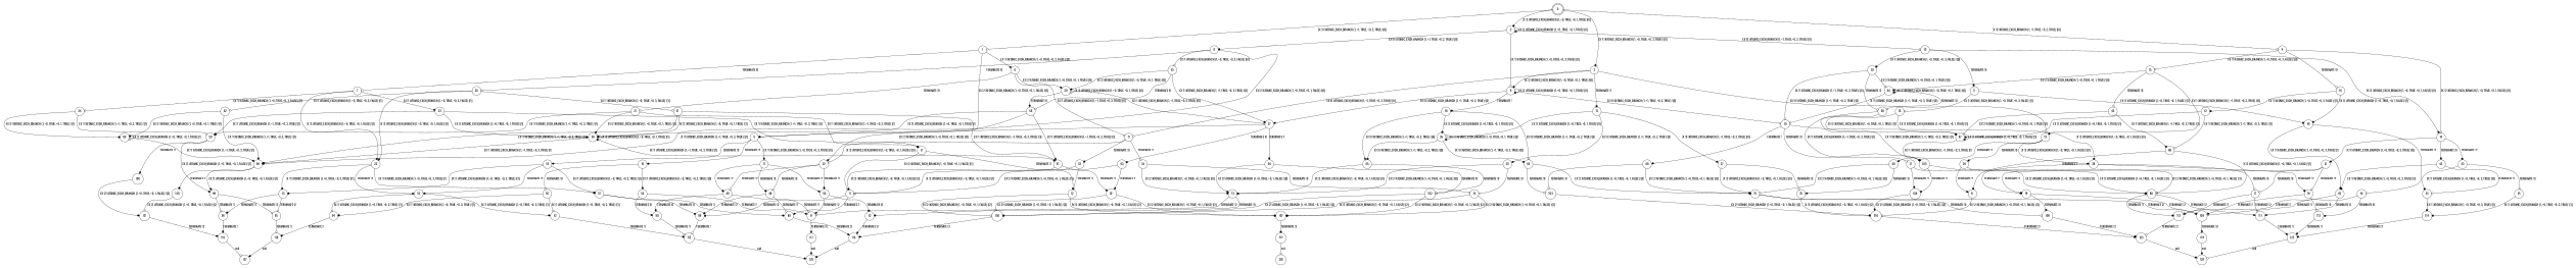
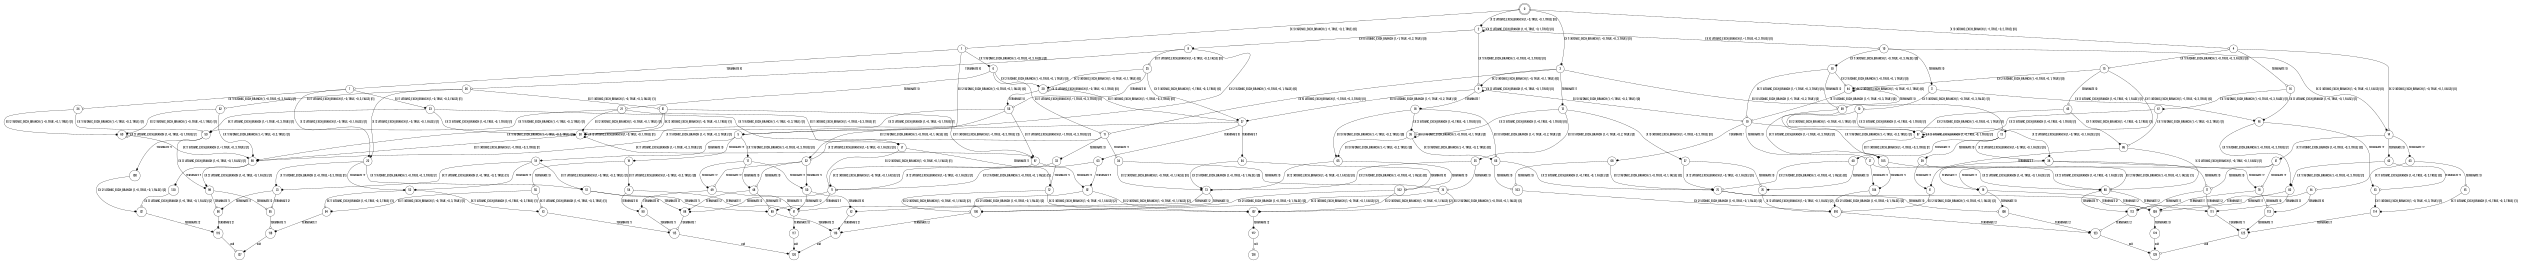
  digraph {
    fontname=Oswald
    node [fontname=Oswald shape=circle]
    edge [arrowhead=odot fontname=Oswald]
    0 [peripheries=2]
    1
    2
    3
    4
    5
    6
    7
    8
    9
    10
    11
    12
    13
    14
    15
    16
    17
    18
    19
    20
    21
    22
    23
    24
    25
    26
    27
    28
    29
    30
    31
    32
    33
    34
    35
    36
    37
    38
    39
    40
    41
    42
    43
    44
    45
    46
    47
    48
    49
    50
    51
    52
    53
    54
    55
    56
    57
    58
    59
    60
    61
    62
    63
    64
    65
    66
    67
    68
    69
    70
    71
    72
    73
    74
    75
    76
    77
    78
    79
    80
    81
    82
    83
    84
    85
    86
    87
    88
    89
    90
    91
    92
    93
    94
    95
    96
    97
    98
    99
    100
    101
    102
    103
    104
    105
    106
    107
    108
    109
    n111 [label=910]
    111
    112
    113
    114
    115
    116
    117
    118
    119
    120
    121
    122
    123
    124
    125
    126
    127
    128
    129
    0 -> 1 [label="EX !0 !ATOMIC_EXCH_BRANCH (1, +1, TRUE, +0, 2, TRUE) !{0}"]
    0 -> 2 [arrowhead=dot label="EX !2 !ATOMIC_EXCH_BRANCH (1, +0, TRUE, +0, 1, TRUE) !{0}"]
    0 -> 3 [arrowhead=dot label="EX !1 !ATOMIC_EXCH_BRANCH (1, +0, TRUE, +0, 3, TRUE) !{0}"]
    0 -> 4 [label="EX !0 !ATOMIC_EXCH_BRANCH (1, +1, TRUE, +0, 2, TRUE) !{0}"]
    1 -> 5 [arrowhead=diamond label="EX !2 !ATOMIC_EXCH_BRANCH (1, +0, TRUE, +0, 1, FALSE) !{0}"]
    1 -> 6 [arrowhead=diamond label="EX !1 !ATOMIC_EXCH_BRANCH (1, +0, TRUE, +0, 3, FALSE) !{0}"]
    1 -> 7 [label="TERMINATE !0"]
    2 -> 2 [arrowhead=diamond label="EX !2 !ATOMIC_EXCH_BRANCH (1, +0, TRUE, +0, 1, TRUE) !{0}"]
    2 -> 8 [arrowhead=dot label="EX !0 !ATOMIC_EXCH_BRANCH (1, +1, TRUE, +0, 2, TRUE) !{0}"]
    2 -> 9 [label="EX !1 !ATOMIC_EXCH_BRANCH (1, +0, TRUE, +0, 3, TRUE) !{0}"]
    2 -> 10 [label="EX !0 !ATOMIC_EXCH_BRANCH (1, +1, TRUE, +0, 2, TRUE) !{0}"]
    3 -> 9 [arrowhead=dot label="EX !2 !ATOMIC_EXCH_BRANCH (1, +0, TRUE, +0, 1, TRUE) !{0}"]
    3 -> 11 [label="EX !0 !ATOMIC_EXCH_BRANCH (1, +1, TRUE, +0, 2, TRUE) !{0}"]
    3 -> 12 [arrowhead=dot label="TERMINATE !1"]
    3 -> 13 [label="EX !0 !ATOMIC_EXCH_BRANCH (1, +1, TRUE, +0, 2, TRUE) !{0}"]
    4 -> 14 [label="EX !2 !ATOMIC_EXCH_BRANCH (1, +0, TRUE, +0, 1, FALSE) !{0}"]
    4 -> 15 [label="EX !1 !ATOMIC_EXCH_BRANCH (1, +0, TRUE, +0, 3, FALSE) !{0}"]
    4 -> 16 [label="TERMINATE !0"]
    5 -> 17 [arrowhead=diamond label="EX !1 !ATOMIC_EXCH_BRANCH (1, +0, TRUE, +0, 3, TRUE) !{0}"]
    5 -> 18 [arrowhead=diamond label="TERMINATE !0"]
    5 -> 19 [arrowhead=diamond label="TERMINATE !2"]
    6 -> 11 [label="EX !1 !ATOMIC_EXCH_BRANCH (1, +1, TRUE, +0, 3, TRUE) !{0}"]
    6 -> 20 [arrowhead=diamond label="EX !2 !ATOMIC_EXCH_BRANCH (1, +0, TRUE, +0, 1, TRUE) !{0}"]
    6 -> 21 [label="TERMINATE !0"]
    7 -> 22 [arrowhead=dot label="EX !2 !ATOMIC_EXCH_BRANCH (1, +0, TRUE, +0, 1, FALSE) !{1}"]
    7 -> 23 [arrowhead=dot label="EX !1 !ATOMIC_EXCH_BRANCH (1, +0, TRUE, +0, 3, FALSE) !{1}"]
    7 -> 24 [label="EX !1 !ATOMIC_EXCH_BRANCH (1, +0, TRUE, +0, 3, FALSE) !{1}"]
    8 -> 5 [label="EX !2 !ATOMIC_EXCH_BRANCH (1, +0, TRUE, +0, 1, FALSE) !{0}"]
    8 -> 25 [label="EX !1 !ATOMIC_EXCH_BRANCH (1, +0, TRUE, +0, 3, FALSE) !{0}"]
    8 -> 26 [label="TERMINATE !0"]
    9 -> 9 [arrowhead=dot label="EX !2 !ATOMIC_EXCH_BRANCH (1, +0, TRUE, +0, 1, TRUE) !{0}"]
    9 -> 27 [arrowhead=diamond label="EX !0 !ATOMIC_EXCH_BRANCH (1, +1, TRUE, +0, 2, TRUE) !{0}"]
    9 -> 28 [arrowhead=diamond label="TERMINATE !1"]
    9 -> 29 [label="EX !0 !ATOMIC_EXCH_BRANCH (1, +1, TRUE, +0, 2, TRUE) !{0}"]
    10 -> 14 [arrowhead=diamond label="EX !2 !ATOMIC_EXCH_BRANCH (1, +0, TRUE, +0, 1, FALSE) !{0}"]
    10 -> 30 [arrowhead=dot label="EX !1 !ATOMIC_EXCH_BRANCH (1, +0, TRUE, +0, 3, FALSE) !{0}"]
    10 -> 31 [arrowhead=diamond label="TERMINATE !0"]
    11 -> 32 [label="EX !2 !ATOMIC_EXCH_BRANCH (1, +0, TRUE, +0, 1, FALSE) !{0}"]
    11 -> 33 [arrowhead=dot label="TERMINATE !0"]
    11 -> 34 [label="TERMINATE !1"]
    12 -> 35 [arrowhead=diamond label="EX !0 !ATOMIC_EXCH_BRANCH (1, +1, TRUE, +0, 2, TRUE) !{0}"]
    12 -> 36 [label="EX !2 !ATOMIC_EXCH_BRANCH (1, +0, TRUE, +0, 1, TRUE) !{0}"]
    12 -> 37 [arrowhead=diamond label="EX !0 !ATOMIC_EXCH_BRANCH (1, +1, TRUE, +0, 2, TRUE) !{0}"]
    13 -> 38 [arrowhead=diamond label="EX !2 !ATOMIC_EXCH_BRANCH (1, +0, TRUE, +0, 1, FALSE) !{0}"]
    13 -> 39 [arrowhead=diamond label="TERMINATE !0"]
    13 -> 40 [arrowhead=diamond label="TERMINATE !1"]
    14 -> 41 [arrowhead=diamond label="EX !1 !ATOMIC_EXCH_BRANCH (1, +0, TRUE, +0, 3, TRUE) !{0}"]
    14 -> 42 [arrowhead=diamond label="TERMINATE !0"]
    14 -> 43 [arrowhead=dot label="TERMINATE !2"]
    15 -> 13 [arrowhead=dot label="EX !1 !ATOMIC_EXCH_BRANCH (1, +1, TRUE, +0, 3, TRUE) !{0}"]
    15 -> 44 [arrowhead=dot label="EX !2 !ATOMIC_EXCH_BRANCH (1, +0, TRUE, +0, 1, TRUE) !{0}"]
    15 -> 45 [label="TERMINATE !0"]
    16 -> 46 [arrowhead=dot label="EX !2 !ATOMIC_EXCH_BRANCH (1, +0, TRUE, +0, 1, FALSE) !{1}"]
    16 -> 47 [arrowhead=dot label="EX !1 !ATOMIC_EXCH_BRANCH (1, +0, TRUE, +0, 3, FALSE) !{1}"]
    17 -> 48 [arrowhead=dot label="TERMINATE !0"]
    17 -> 49 [arrowhead=dot label="TERMINATE !2"]
    17 -> 50 [arrowhead=diamond label="TERMINATE !1"]
    18 -> 51 [arrowhead=dot label="EX !1 !ATOMIC_EXCH_BRANCH (1, +0, TRUE, +0, 3, TRUE) !{1}"]
    18 -> 52 [arrowhead=diamond label="TERMINATE !2"]
    18 -> 53 [arrowhead=dot label="EX !1 !ATOMIC_EXCH_BRANCH (1, +0, TRUE, +0, 3, TRUE) !{1}"]
    19 -> 54 [arrowhead=diamond label="EX !1 !ATOMIC_EXCH_BRANCH (1, +0, TRUE, +0, 3, TRUE) !{0}"]
    19 -> 55 [label="TERMINATE !0"]
    20 -> 20 [label="EX !2 !ATOMIC_EXCH_BRANCH (1, +0, TRUE, +0, 1, TRUE) !{0}"]
    20 -> 27 [label="EX !1 !ATOMIC_EXCH_BRANCH (1, +1, TRUE, +0, 3, TRUE) !{0}"]
    20 -> 56 [arrowhead=diamond label="TERMINATE !0"]
    21 -> 57 [arrowhead=dot label="EX !1 !ATOMIC_EXCH_BRANCH (1, +1, TRUE, +0, 3, TRUE) !{1}"]
    21 -> 58 [arrowhead=diamond label="EX !2 !ATOMIC_EXCH_BRANCH (1, +0, TRUE, +0, 1, TRUE) !{1}"]
    21 -> 59 [arrowhead=diamond label="EX !1 !ATOMIC_EXCH_BRANCH (1, +1, TRUE, +0, 3, TRUE) !{1}"]
    22 -> 51 [arrowhead=dot label="EX !1 !ATOMIC_EXCH_BRANCH (1, +0, TRUE, +0, 3, TRUE) !{1}"]
    22 -> 52 [arrowhead=diamond label="TERMINATE !2"]
    22 -> 53 [arrowhead=dot label="EX !1 !ATOMIC_EXCH_BRANCH (1, +0, TRUE, +0, 3, TRUE) !{1}"]
    23 -> 57 [arrowhead=dot label="EX !1 !ATOMIC_EXCH_BRANCH (1, +1, TRUE, +0, 3, TRUE) !{1}"]
    23 -> 58 [arrowhead=diamond label="EX !2 !ATOMIC_EXCH_BRANCH (1, +0, TRUE, +0, 1, TRUE) !{1}"]
    23 -> 59 [arrowhead=diamond label="EX !1 !ATOMIC_EXCH_BRANCH (1, +1, TRUE, +0, 3, TRUE) !{1}"]
    24 -> 59 [label="EX !1 !ATOMIC_EXCH_BRANCH (1, +1, TRUE, +0, 3, TRUE) !{1}"]
    24 -> 60 [arrowhead=dot label="EX !2 !ATOMIC_EXCH_BRANCH (1, +0, TRUE, +0, 1, TRUE) !{1}"]
    25 -> 20 [arrowhead=dot label="EX !2 !ATOMIC_EXCH_BRANCH (1, +0, TRUE, +0, 1, TRUE) !{0}"]
    25 -> 27 [arrowhead=dot label="EX !1 !ATOMIC_EXCH_BRANCH (1, +1, TRUE, +0, 3, TRUE) !{0}"]
    25 -> 56 [label="TERMINATE !0"]
    26 -> 22 [arrowhead=diamond label="EX !2 !ATOMIC_EXCH_BRANCH (1, +0, TRUE, +0, 1, FALSE) !{1}"]
    26 -> 61 [label="EX !1 !ATOMIC_EXCH_BRANCH (1, +0, TRUE, +0, 3, FALSE) !{1}"]
    26 -> 62 [label="EX !1 !ATOMIC_EXCH_BRANCH (1, +0, TRUE, +0, 3, FALSE) !{1}"]
    27 -> 32 [arrowhead=diamond label="EX !2 !ATOMIC_EXCH_BRANCH (1, +0, TRUE, +0, 1, FALSE) !{0}"]
    27 -> 63 [arrowhead=dot label="TERMINATE !0"]
    27 -> 64 [arrowhead=diamond label="TERMINATE !1"]
    28 -> 36 [arrowhead=dot label="EX !2 !ATOMIC_EXCH_BRANCH (1, +0, TRUE, +0, 1, TRUE) !{0}"]
    28 -> 65 [arrowhead=diamond label="EX !0 !ATOMIC_EXCH_BRANCH (1, +1, TRUE, +0, 2, TRUE) !{0}"]
    28 -> 66 [label="EX !0 !ATOMIC_EXCH_BRANCH (1, +1, TRUE, +0, 2, TRUE) !{0}"]
    29 -> 38 [arrowhead=dot label="EX !2 !ATOMIC_EXCH_BRANCH (1, +0, TRUE, +0, 1, FALSE) !{0}"]
    29 -> 67 [label="TERMINATE !0"]
    29 -> 68 [arrowhead=diamond label="TERMINATE !1"]
    30 -> 29 [label="EX !1 !ATOMIC_EXCH_BRANCH (1, +1, TRUE, +0, 3, TRUE) !{0}"]
    30 -> 44 [label="EX !2 !ATOMIC_EXCH_BRANCH (1, +0, TRUE, +0, 1, TRUE) !{0}"]
    30 -> 69 [label="TERMINATE !2"]
    31 -> 46 [arrowhead=dot label="EX !2 !ATOMIC_EXCH_BRANCH (1, +0, TRUE, +0, 1, FALSE) !{1}"]
    31 -> 70 [label="EX !1 !ATOMIC_EXCH_BRANCH (1, +0, TRUE, +0, 3, FALSE) !{1}"]
    32 -> 48 [label="TERMINATE !0"]
    32 -> 49 [label="TERMINATE !2"]
    32 -> 50 [arrowhead=diamond label="TERMINATE !1"]
    33 -> 71 [label="EX !2 !ATOMIC_EXCH_BRANCH (1, +0, TRUE, +0, 1, FALSE) !{1}"]
    33 -> 72 [label="TERMINATE !1"]
    34 -> 73 [arrowhead=dot label="EX !2 !ATOMIC_EXCH_BRANCH (1, +0, TRUE, +0, 1, FALSE) !{0}"]
    34 -> 74 [label="TERMINATE !0"]
    35 -> 73 [label="EX !2 !ATOMIC_EXCH_BRANCH (1, +0, TRUE, +0, 1, FALSE) !{0}"]
    35 -> 74 [label="TERMINATE !0"]
    36 -> 36 [arrowhead=dot label="EX !2 !ATOMIC_EXCH_BRANCH (1, +0, TRUE, +0, 1, TRUE) !{0}"]
    36 -> 65 [arrowhead=dot label="EX !0 !ATOMIC_EXCH_BRANCH (1, +1, TRUE, +0, 2, TRUE) !{0}"]
    36 -> 66 [arrowhead=dot label="EX !0 !ATOMIC_EXCH_BRANCH (1, +1, TRUE, +0, 2, TRUE) !{0}"]
    37 -> 75 [arrowhead=diamond label="EX !2 !ATOMIC_EXCH_BRANCH (1, +0, TRUE, +0, 1, FALSE) !{0}"]
    37 -> 76 [label="TERMINATE !0"]
    38 -> 77 [label="TERMINATE !0"]
    38 -> 78 [arrowhead=dot label="TERMINATE !2"]
    38 -> 79 [arrowhead=diamond label="TERMINATE !1"]
    39 -> 80 [label="EX !2 !ATOMIC_EXCH_BRANCH (1, +0, TRUE, +0, 1, FALSE) !{1}"]
    39 -> 81 [arrowhead=diamond label="TERMINATE !1"]
    40 -> 75 [label="EX !2 !ATOMIC_EXCH_BRANCH (1, +0, TRUE, +0, 1, FALSE) !{0}"]
    40 -> 76 [arrowhead=diamond label="TERMINATE !0"]
    41 -> 77 [label="TERMINATE !0"]
    41 -> 78 [label="TERMINATE !2"]
    41 -> 79 [arrowhead=dot label="TERMINATE !1"]
    42 -> 82 [arrowhead=dot label="EX !1 !ATOMIC_EXCH_BRANCH (1, +0, TRUE, +0, 3, TRUE) !{1}"]
    42 -> 83 [label="TERMINATE !2"]
    43 -> 84 [label="EX !1 !ATOMIC_EXCH_BRANCH (1, +0, TRUE, +0, 3, TRUE) !{0}"]
    43 -> 85 [label="TERMINATE !0"]
    44 -> 29 [label="EX !1 !ATOMIC_EXCH_BRANCH (1, +1, TRUE, +0, 3, TRUE) !{0}"]
    44 -> 44 [arrowhead=diamond label="EX !2 !ATOMIC_EXCH_BRANCH (1, +0, TRUE, +0, 1, TRUE) !{0}"]
    44 -> 69 [label="TERMINATE !0"]
    45 -> 86 [arrowhead=dot label="EX !1 !ATOMIC_EXCH_BRANCH (1, +1, TRUE, +0, 3, TRUE) !{1}"]
    45 -> 87 [label="EX !2 !ATOMIC_EXCH_BRANCH (1, +0, TRUE, +0, 1, TRUE) !{1}"]
    46 -> 82 [arrowhead=diamond label="EX !1 !ATOMIC_EXCH_BRANCH (1, +0, TRUE, +0, 3, TRUE) !{1}"]
    46 -> 83 [arrowhead=dot label="TERMINATE !2"]
    47 -> 86 [label="EX !1 !ATOMIC_EXCH_BRANCH (1, +1, TRUE, +0, 3, TRUE) !{1}"]
    47 -> 87 [arrowhead=diamond label="EX !2 !ATOMIC_EXCH_BRANCH (1, +0, TRUE, +0, 1, TRUE) !{1}"]
    48 -> 88 [arrowhead=dot label="TERMINATE !2"]
    48 -> 89 [label="TERMINATE !1"]
    49 -> 90 [arrowhead=diamond label="TERMINATE !0"]
    49 -> 91 [label="TERMINATE !1"]
    50 -> 91 [arrowhead=diamond label="TERMINATE !2"]
    50 -> 92 [arrowhead=dot label="TERMINATE !0"]
    51 -> 88 [arrowhead=dot label="TERMINATE !2"]
    51 -> 89 [arrowhead=diamond label="TERMINATE !1"]
    52 -> 93 [arrowhead=diamond label="EX !1 !ATOMIC_EXCH_BRANCH (1, +0, TRUE, +0, 3, TRUE) !{1}"]
    52 -> 94 [label="EX !1 !ATOMIC_EXCH_BRANCH (1, +0, TRUE, +0, 3, TRUE) !{1}"]
    53 -> 95 [label="TERMINATE !2"]
    53 -> 96 [arrowhead=dot label="TERMINATE !1"]
    54 -> 90 [arrowhead=dot label="TERMINATE !0"]
    54 -> 91 [arrowhead=diamond label="TERMINATE !1"]
    55 -> 93 [label="EX !1 !ATOMIC_EXCH_BRANCH (1, +0, TRUE, +0, 3, TRUE) !{1}"]
    55 -> 94 [arrowhead=dot label="EX !1 !ATOMIC_EXCH_BRANCH (1, +0, TRUE, +0, 3, TRUE) !{1}"]
    56 -> 58 [arrowhead=dot label="EX !2 !ATOMIC_EXCH_BRANCH (1, +0, TRUE, +0, 1, TRUE) !{1}"]
    56 -> 97 [arrowhead=diamond label="EX !1 !ATOMIC_EXCH_BRANCH (1, +1, TRUE, +0, 3, TRUE) !{1}"]
    56 -> 98 [arrowhead=dot label="EX !1 !ATOMIC_EXCH_BRANCH (1, +1, TRUE, +0, 3, TRUE) !{1}"]
    57 -> 71 [label="EX !2 !ATOMIC_EXCH_BRANCH (1, +0, TRUE, +0, 1, FALSE) !{1}"]
    57 -> 72 [arrowhead=dot label="TERMINATE !1"]
    58 -> 58 [arrowhead=dot label="EX !2 !ATOMIC_EXCH_BRANCH (1, +0, TRUE, +0, 1, TRUE) !{1}"]
    58 -> 97 [label="EX !1 !ATOMIC_EXCH_BRANCH (1, +1, TRUE, +0, 3, TRUE) !{1}"]
    58 -> 98 [arrowhead=dot label="EX !1 !ATOMIC_EXCH_BRANCH (1, +1, TRUE, +0, 3, TRUE) !{1}"]
    59 -> 99 [arrowhead=dot label="EX !2 !ATOMIC_EXCH_BRANCH (1, +0, TRUE, +0, 1, FALSE) !{1}"]
    59 -> 100 [arrowhead=diamond label="TERMINATE !1"]
    60 -> 60 [label="EX !2 !ATOMIC_EXCH_BRANCH (1, +0, TRUE, +0, 1, TRUE) !{1}"]
    60 -> 98 [arrowhead=diamond label="EX !1 !ATOMIC_EXCH_BRANCH (1, +1, TRUE, +0, 3, TRUE) !{1}"]
    61 -> 58 [arrowhead=dot label="EX !2 !ATOMIC_EXCH_BRANCH (1, +0, TRUE, +0, 1, TRUE) !{1}"]
    61 -> 97 [arrowhead=dot label="EX !1 !ATOMIC_EXCH_BRANCH (1, +1, TRUE, +0, 3, TRUE) !{1}"]
    61 -> 98 [arrowhead=diamond label="EX !1 !ATOMIC_EXCH_BRANCH (1, +1, TRUE, +0, 3, TRUE) !{1}"]
    62 -> 60 [arrowhead=dot label="EX !2 !ATOMIC_EXCH_BRANCH (1, +0, TRUE, +0, 1, TRUE) !{1}"]
    62 -> 98 [arrowhead=diamond label="EX !1 !ATOMIC_EXCH_BRANCH (1, +1, TRUE, +0, 3, TRUE) !{1}"]
    63 -> 71 [label="EX !2 !ATOMIC_EXCH_BRANCH (1, +0, TRUE, +0, 1, FALSE) !{1}"]
    63 -> 101 [arrowhead=diamond label="TERMINATE !1"]
    64 -> 73 [arrowhead=diamond label="EX !2 !ATOMIC_EXCH_BRANCH (1, +0, TRUE, +0, 1, FALSE) !{0}"]
    64 -> 102 [label="TERMINATE !0"]
    65 -> 73 [arrowhead=dot label="EX !2 !ATOMIC_EXCH_BRANCH (1, +0, TRUE, +0, 1, FALSE) !{0}"]
    65 -> 102 [label="TERMINATE !0"]
    66 -> 75 [label="EX !2 !ATOMIC_EXCH_BRANCH (1, +0, TRUE, +0, 1, FALSE) !{0}"]
    66 -> 103 [label="TERMINATE !0"]
    67 -> 80 [arrowhead=diamond label="EX !2 !ATOMIC_EXCH_BRANCH (1, +0, TRUE, +0, 1, FALSE) !{1}"]
    67 -> 104 [arrowhead=diamond label="TERMINATE !1"]
    68 -> 75 [arrowhead=dot label="EX !2 !ATOMIC_EXCH_BRANCH (1, +0, TRUE, +0, 1, FALSE) !{0}"]
    68 -> 103 [label="TERMINATE !0"]
    69 -> 87 [arrowhead=dot label="EX !2 !ATOMIC_EXCH_BRANCH (1, +0, TRUE, +0, 1, TRUE) !{1}"]
    69 -> 105 [arrowhead=dot label="EX !1 !ATOMIC_EXCH_BRANCH (1, +1, TRUE, +0, 3, TRUE) !{1}"]
    70 -> 87 [arrowhead=dot label="EX !2 !ATOMIC_EXCH_BRANCH (1, +0, TRUE, +0, 1, TRUE) !{1}"]
    70 -> 105 [arrowhead=dot label="EX !1 !ATOMIC_EXCH_BRANCH (1, +1, TRUE, +0, 3, TRUE) !{1}"]
    71 -> 88 [arrowhead=dot label="TERMINATE !2"]
    71 -> 89 [arrowhead=diamond label="TERMINATE !1"]
    72 -> 106 [label="EX !2 !ATOMIC_EXCH_BRANCH (1, +0, TRUE, +0, 1, FALSE) !{2}"]
    72 -> 107 [label="EX !2 !ATOMIC_EXCH_BRANCH (1, +0, TRUE, +0, 1, FALSE) !{2}"]
    73 -> 91 [label="TERMINATE !2"]
    73 -> 92 [arrowhead=dot label="TERMINATE !0"]
    74 -> 106 [label="EX !2 !ATOMIC_EXCH_BRANCH (1, +0, TRUE, +0, 1, FALSE) !{2}"]
    74 -> 107 [arrowhead=diamond label="EX !2 !ATOMIC_EXCH_BRANCH (1, +0, TRUE, +0, 1, FALSE) !{2}"]
    75 -> 108 [label="TERMINATE !0"]
    75 -> 109 [label="TERMINATE !2"]
    76 -> n111 [label="EX !2 !ATOMIC_EXCH_BRANCH (1, +0, TRUE, +0, 1, FALSE) !{2}"]
    77 -> 111 [label="TERMINATE !2"]
    77 -> 112 [arrowhead=diamond label="TERMINATE !1"]
    78 -> 109 [arrowhead=diamond label="TERMINATE !1"]
    78 -> 113 [label="TERMINATE !0"]
    79 -> 108 [arrowhead=dot label="TERMINATE !0"]
    79 -> 109 [arrowhead=dot label="TERMINATE !2"]
    80 -> 111 [arrowhead=diamond label="TERMINATE !2"]
    80 -> 112 [arrowhead=dot label="TERMINATE !1"]
    81 -> n111 [label="EX !2 !ATOMIC_EXCH_BRANCH (1, +0, TRUE, +0, 1, FALSE) !{2}"]
    82 -> 111 [arrowhead=diamond label="TERMINATE !2"]
    82 -> 112 [label="TERMINATE !1"]
    83 -> 114 [arrowhead=dot label="EX !1 !ATOMIC_EXCH_BRANCH (1, +0, TRUE, +0, 3, TRUE) !{1}"]
    84 -> 109 [label="TERMINATE !1"]
    84 -> 113 [arrowhead=diamond label="TERMINATE !0"]
    85 -> 114 [arrowhead=dot label="EX !1 !ATOMIC_EXCH_BRANCH (1, +0, TRUE, +0, 3, TRUE) !{1}"]
    86 -> 80 [label="EX !2 !ATOMIC_EXCH_BRANCH (1, +0, TRUE, +0, 1, FALSE) !{1}"]
    86 -> 81 [arrowhead=dot label="TERMINATE !1"]
    87 -> 87 [arrowhead=dot label="EX !2 !ATOMIC_EXCH_BRANCH (1, +0, TRUE, +0, 1, TRUE) !{1}"]
    87 -> 105 [label="EX !1 !ATOMIC_EXCH_BRANCH (1, +1, TRUE, +0, 3, TRUE) !{1}"]
    88 -> 115 [label="TERMINATE !1"]
    89 -> 116 [arrowhead=diamond label="TERMINATE !2"]
    90 -> 115 [label="TERMINATE !1"]
    91 -> 117 [arrowhead=diamond label="TERMINATE !0"]
    92 -> 116 [arrowhead=diamond label="TERMINATE !2"]
    93 -> 115 [arrowhead=dot label="TERMINATE !1"]
    94 -> 118 [arrowhead=dot label="TERMINATE !1"]
    95 -> 118 [label="TERMINATE !1"]
-   96 -> 119 [arrowhead=diamond label="TERMINATE !1"]
+   96 -> 119 [arrowhead=diamond label="TERMINATE !2"]
    97 -> 71 [arrowhead=dot label="EX !2 !ATOMIC_EXCH_BRANCH (1, +0, TRUE, +0, 1, FALSE) !{1}"]
    97 -> 101 [arrowhead=dot label="TERMINATE !1"]
    98 -> 99 [arrowhead=diamond label="EX !2 !ATOMIC_EXCH_BRANCH (1, +0, TRUE, +0, 1, FALSE) !{1}"]
    98 -> 120 [arrowhead=dot label="TERMINATE !1"]
    99 -> 95 [label="TERMINATE !2"]
    99 -> 96 [label="TERMINATE !1"]
    100 -> 121 [arrowhead=diamond label="EX !2 !ATOMIC_EXCH_BRANCH (1, +0, TRUE, +0, 1, FALSE) !{2}"]
    101 -> 106 [label="EX !2 !ATOMIC_EXCH_BRANCH (1, +0, TRUE, +0, 1, FALSE) !{2}"]
    101 -> 107 [arrowhead=dot label="EX !2 !ATOMIC_EXCH_BRANCH (1, +0, TRUE, +0, 1, FALSE) !{2}"]
    102 -> 106 [arrowhead=dot label="EX !2 !ATOMIC_EXCH_BRANCH (1, +0, TRUE, +0, 1, FALSE) !{2}"]
    102 -> 107 [arrowhead=dot label="EX !2 !ATOMIC_EXCH_BRANCH (1, +0, TRUE, +0, 1, FALSE) !{2}"]
    103 -> n111 [arrowhead=dot label="EX !2 !ATOMIC_EXCH_BRANCH (1, +0, TRUE, +0, 1, FALSE) !{2}"]
    104 -> n111 [arrowhead=diamond label="EX !2 !ATOMIC_EXCH_BRANCH (1, +0, TRUE, +0, 1, FALSE) !{2}"]
    105 -> 80 [arrowhead=dot label="EX !2 !ATOMIC_EXCH_BRANCH (1, +0, TRUE, +0, 1, FALSE) !{1}"]
    105 -> 104 [arrowhead=dot label="TERMINATE !1"]
    106 -> 116 [arrowhead=diamond label="TERMINATE !2"]
    107 -> 122 [arrowhead=dot label="TERMINATE !2"]
    108 -> 123 [arrowhead=dot label="TERMINATE !2"]
    109 -> 124 [arrowhead=diamond label="TERMINATE !0"]
    n111 -> 123 [arrowhead=diamond label="TERMINATE !2"]
    111 -> 125 [arrowhead=diamond label="TERMINATE !1"]
    112 -> 123 [label="TERMINATE !2"]
    113 -> 125 [arrowhead=diamond label="TERMINATE !1"]
    114 -> 125 [arrowhead=dot label="TERMINATE !1"]
    115 -> 126 [arrowhead=diamond label=exit]
    116 -> 126 [arrowhead=dot label=exit]
    117 -> 126 [arrowhead=diamond label=exit]
    118 -> 127 [arrowhead=diamond label=exit]
    119 -> 127 [label=exit]
    120 -> 121 [label="EX !2 !ATOMIC_EXCH_BRANCH (1, +0, TRUE, +0, 1, FALSE) !{2}"]
    121 -> 119 [arrowhead=diamond label="TERMINATE !2"]
    122 -> 128 [label=exit]
    123 -> 129 [arrowhead=diamond label=exit]
    124 -> 129 [arrowhead=diamond label=exit]
    125 -> 129 [label=exit]
  }
